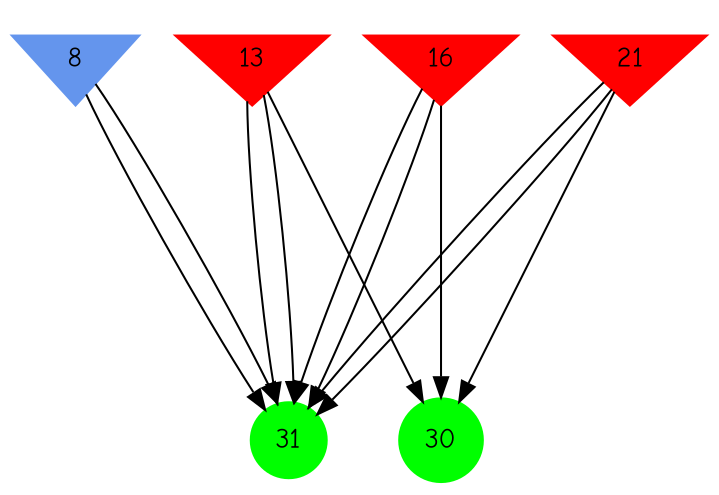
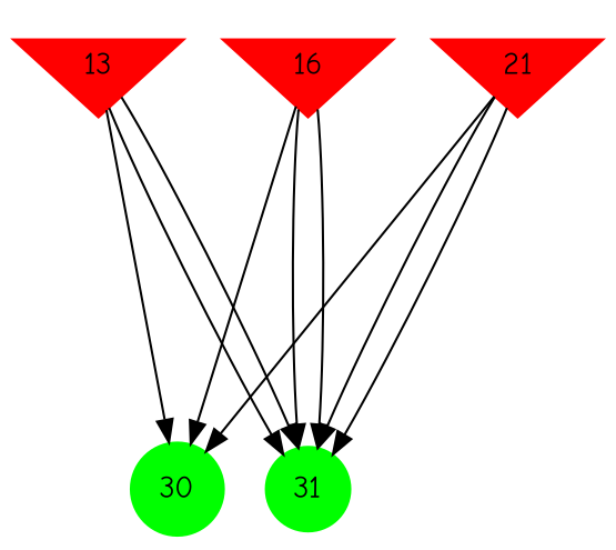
  digraph {
    fontname="Comic Neue"
    ranksep=2.0
    node [color=red fontname="Comic Neue" shape=invtriangle style=filled]
    edge [fontname="Comic Neue"]
-   8 [color=cornflowerblue]
    13
    16
    21
    30 [color=green shape=circle]
    31 [color=green shape=circle]
    subgraph sub_1 {
      rank=same
-     8
      13
      16
      21
    }
    subgraph sub_2 {
      rank=same
    }
    subgraph sub_3 {
      rank=same
      30
      31
    }
-   8 -> 31
-   8 -> 31
    13 -> 30
    13 -> 31
    13 -> 31
    16 -> 30
    16 -> 31
    16 -> 31
    21 -> 30
    21 -> 31
    21 -> 31
  }
